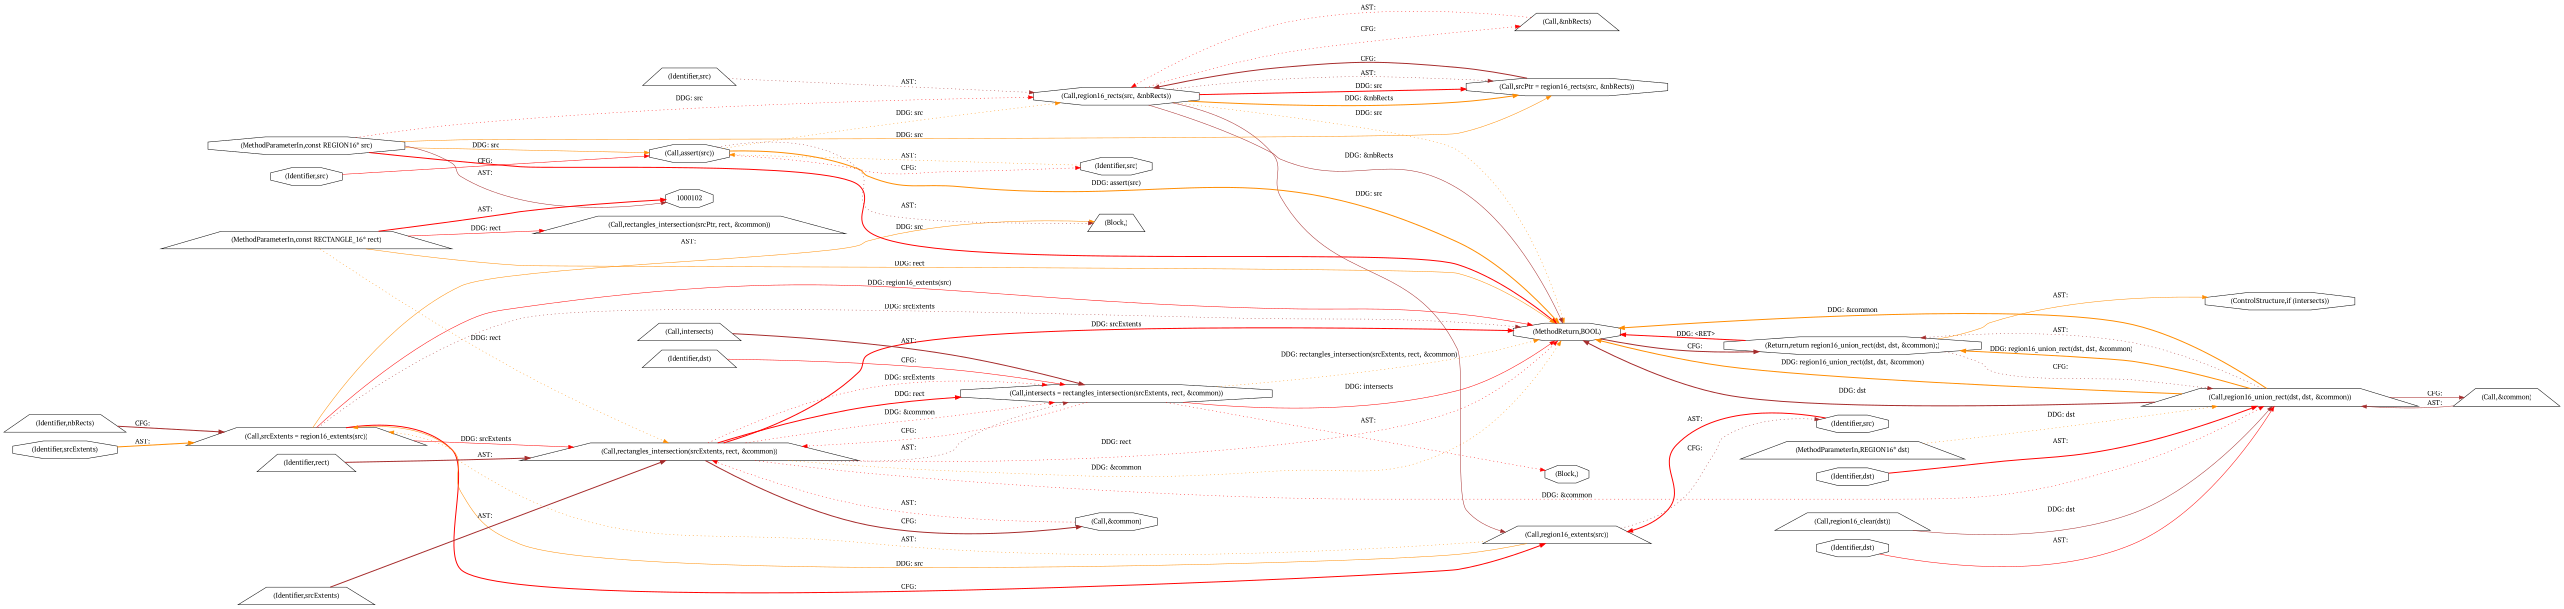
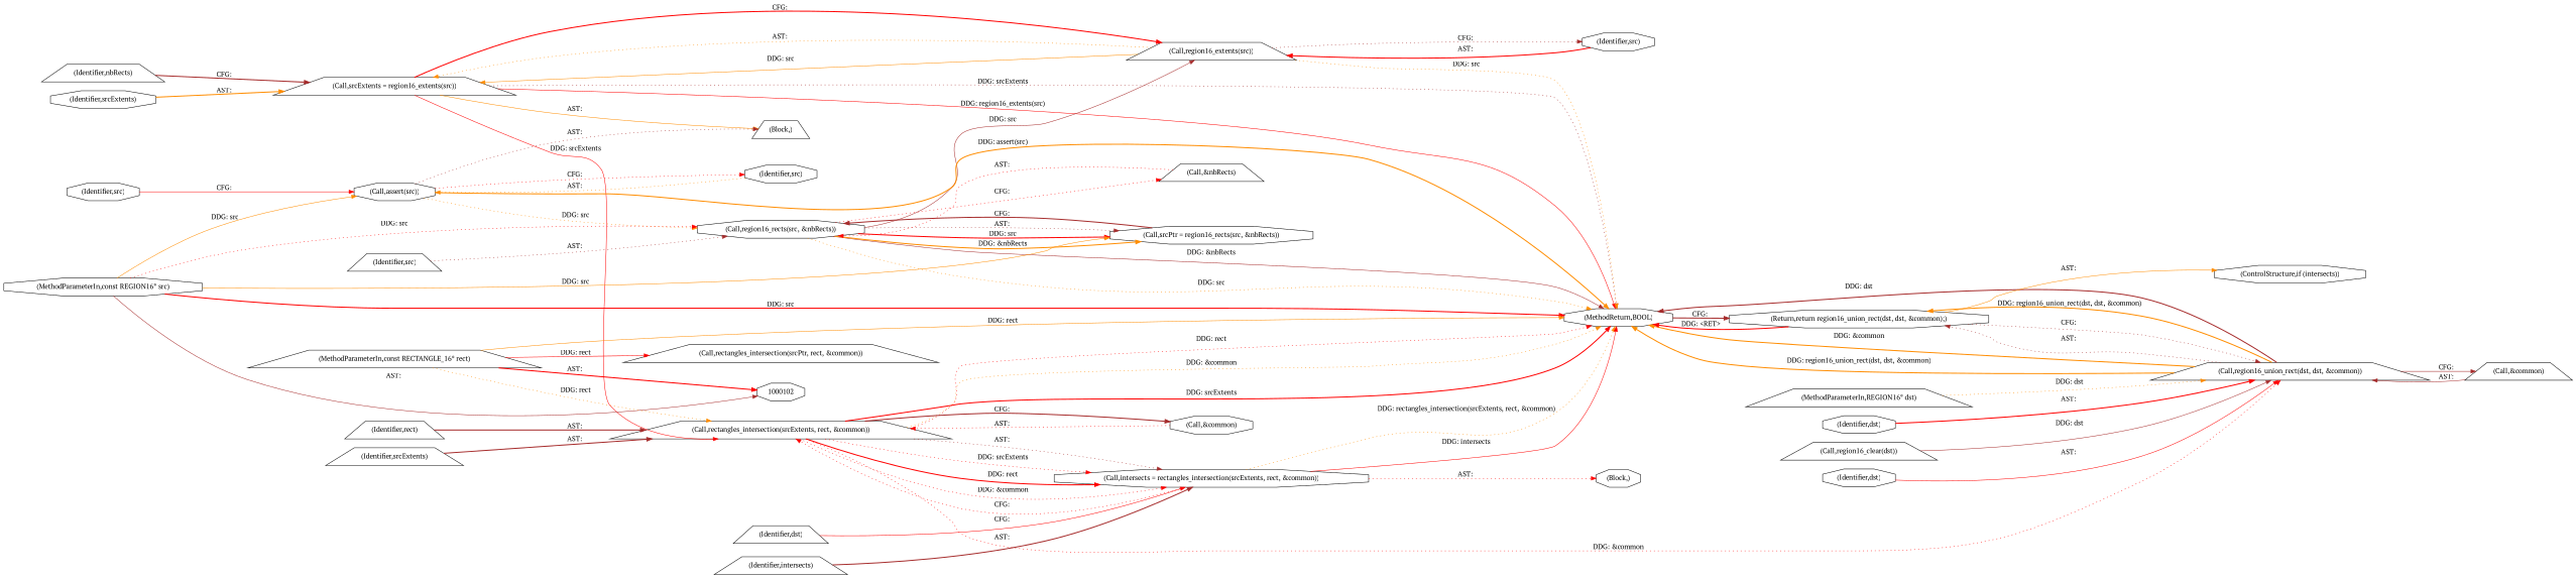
  digraph {
    fontname="PT Serif"
    rankdir=LR
    node [fontname="PT Serif" shape=trapezium]
    edge [color=red fontname="PT Serif" style=dotted]
    n1 [label="(Call,rectangles_intersection(srcExtents, rect, &common))"]
    n2 [label="(Call,intersects = rectangles_intersection(srcExtents, rect, &common))" shape=octagon]
    n3 [label="(Call,region16_union_rect(dst, dst, &common))"]
    n4 [label="(MethodReturn,BOOL)" shape=octagon]
    n5 [label="(Call,&common)" shape=octagon]
    n6 [label="(Block,)" shape=octagon]
    n7 [label="(Return,return region16_union_rect(dst, dst, &common);)" shape=octagon]
    n8 [label="(Call,&common)"]
    n9 [label="(Call,srcExtents = region16_extents(src))"]
    n10 [label="(Call,region16_extents(src))"]
    n11 [label="(Block,)"]
    n12 [label="(Identifier,src)" shape=octagon]
    n13 [label="(Call,region16_rects(src, &nbRects))" shape=octagon]
    n14 [label="(Call,srcPtr = region16_rects(src, &nbRects))" shape=octagon]
    n15 [label="(Call,&nbRects)"]
    n16 [label="(Call,assert(src))" shape=octagon]
    n17 [label="(Identifier,src)" shape=octagon]
    n18 [label="(MethodParameterIn,const REGION16* src)" shape=octagon]
    1000102 [shape=octagon]
    n20 [label="(MethodParameterIn,const RECTANGLE_16* rect)"]
    n21 [label="(Call,rectangles_intersection(srcPtr, rect, &common))"]
    n22 [label="(ControlStructure,if (intersects))" shape=octagon]
    n23 [label="(Identifier,rect)"]
    n24 [label="(MethodParameterIn,REGION16* dst)"]
    n25 [label="(Identifier,nbRects)"]
    n26 [label="(Identifier,dst)"]
    n27 [label="(Identifier,srcExtents)"]
    n28 [label="(Identifier,src)" shape=octagon]
    n29 [label="(Identifier,dst)" shape=octagon]
    n30 [label="(Identifier,src)"]
    n31 [label="(Call,region16_clear(dst))"]
    n32 [label="(Identifier,dst)" shape=octagon]
-   n33 [label="(Call,intersects)"]
+   n33 [label="(Identifier,intersects)"]
    n34 [label="(Identifier,srcExtents)" shape=octagon]
    n1 -> n2 [color=brown label="AST: "]
    n1 -> n2 [label="DDG: srcExtents"]
    n1 -> n2 [label="DDG: rect" style=bold]
    n1 -> n2 [label="DDG: &common"]
    n1 -> n3 [label="DDG: &common"]
    n1 -> n4 [label="DDG: rect"]
    n1 -> n4 [color=darkorange label="DDG: &common"]
    n1 -> n4 [label="DDG: srcExtents" style=bold]
    n1 -> n5 [color=brown label="CFG: " style=bold]
    n2 -> n1 [label="CFG: "]
    n2 -> n4 [color=darkorange label="DDG: rectangles_intersection(srcExtents, rect, &common)"]
    n2 -> n4 [label="DDG: intersects" style=solid]
    n2 -> n6 [label="AST: "]
    n3 -> n4 [color=darkorange label="DDG: region16_union_rect(dst, dst, &common)" style=bold]
    n3 -> n4 [color=brown label="DDG: dst" style=bold]
    n3 -> n4 [color=darkorange label="DDG: &common" style=bold]
    n3 -> n7 [color=brown label="AST: "]
    n3 -> n7 [color=darkorange label="DDG: region16_union_rect(dst, dst, &common)" style=bold]
    n3 -> n8 [color=brown label="CFG: " style=solid]
    n4 -> n7 [color=brown label="CFG: " style=bold]
    n5 -> n1 [label="AST: "]
    n7 -> n3 [color=brown label="CFG: "]
    n7 -> n4 [label="DDG: <RET>" style=bold]
    n7 -> n22 [color=darkorange label="AST: " style=solid]
    n8 -> n3 [color=brown label="AST: " style=solid]
    n9 -> n1 [label="DDG: srcExtents" style=solid]
    n9 -> n4 [color=brown label="DDG: srcExtents"]
    n9 -> n4 [label="DDG: region16_extents(src)" style=solid]
    n9 -> n10 [label="CFG: " style=bold]
    n9 -> n11 [color=darkorange label="AST: " style=solid]
+   n10 -> n4 [color=darkorange label="DDG: src"]
    n10 -> n9 [color=darkorange label="AST: "]
    n10 -> n9 [color=darkorange label="DDG: src" style=solid]
    n10 -> n12 [color=brown label="CFG: "]
    n12 -> n10 [label="AST: " style=bold]
    n13 -> n4 [color=darkorange label="DDG: src"]
    n13 -> n4 [color=brown label="DDG: &nbRects" style=solid]
    n13 -> n10 [color=brown label="DDG: src" style=solid]
    n13 -> n14 [color=brown label="AST: "]
    n13 -> n14 [label="DDG: src" style=bold]
    n13 -> n14 [color=darkorange label="DDG: &nbRects" style=bold]
    n13 -> n15 [label="CFG: "]
    n14 -> n13 [color=brown label="CFG: " style=bold]
    n15 -> n13 [label="AST: "]
    n16 -> n4 [color=darkorange label="DDG: assert(src)" style=bold]
    n16 -> n11 [color=brown label="AST: "]
    n16 -> n13 [color=darkorange label="DDG: src"]
    n16 -> n17 [label="CFG: "]
    n17 -> n16 [color=darkorange label="AST: "]
    n18 -> n4 [label="DDG: src" style=bold]
    n18 -> n13 [label="DDG: src"]
    n18 -> n14 [color=darkorange label="DDG: src" style=solid]
    n18 -> n16 [color=darkorange label="DDG: src" style=solid]
    n18 -> 1000102 [color=brown label="AST: " style=solid]
    n20 -> n1 [color=darkorange label="DDG: rect"]
    n20 -> n4 [color=darkorange label="DDG: rect" style=solid]
    n20 -> 1000102 [label="AST: " style=bold]
    n20 -> n21 [label="DDG: rect" style=solid]
    n23 -> n1 [color=brown label="AST: " style=bold]
    n24 -> n3 [color=darkorange label="DDG: dst"]
    n25 -> n9 [color=brown label="CFG: " style=bold]
    n26 -> n2 [label="CFG: " style=solid]
    n27 -> n1 [color=brown label="AST: " style=bold]
    n28 -> n16 [label="CFG: " style=solid]
    n29 -> n3 [label="AST: " style=bold]
    n30 -> n13 [color=brown label="AST: "]
    n31 -> n3 [color=brown label="DDG: dst" style=solid]
    n32 -> n3 [label="AST: " style=solid]
    n33 -> n2 [color=brown label="AST: " style=bold]
    n34 -> n9 [color=darkorange label="AST: " style=bold]
  }
